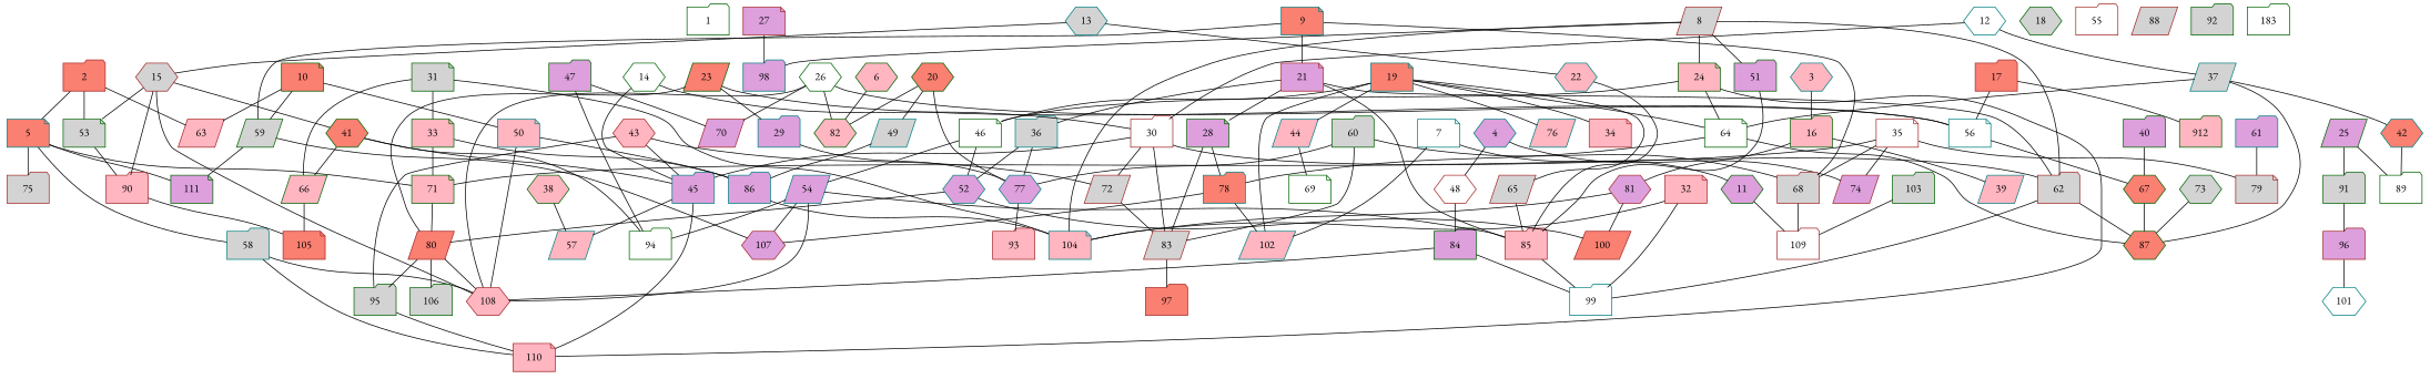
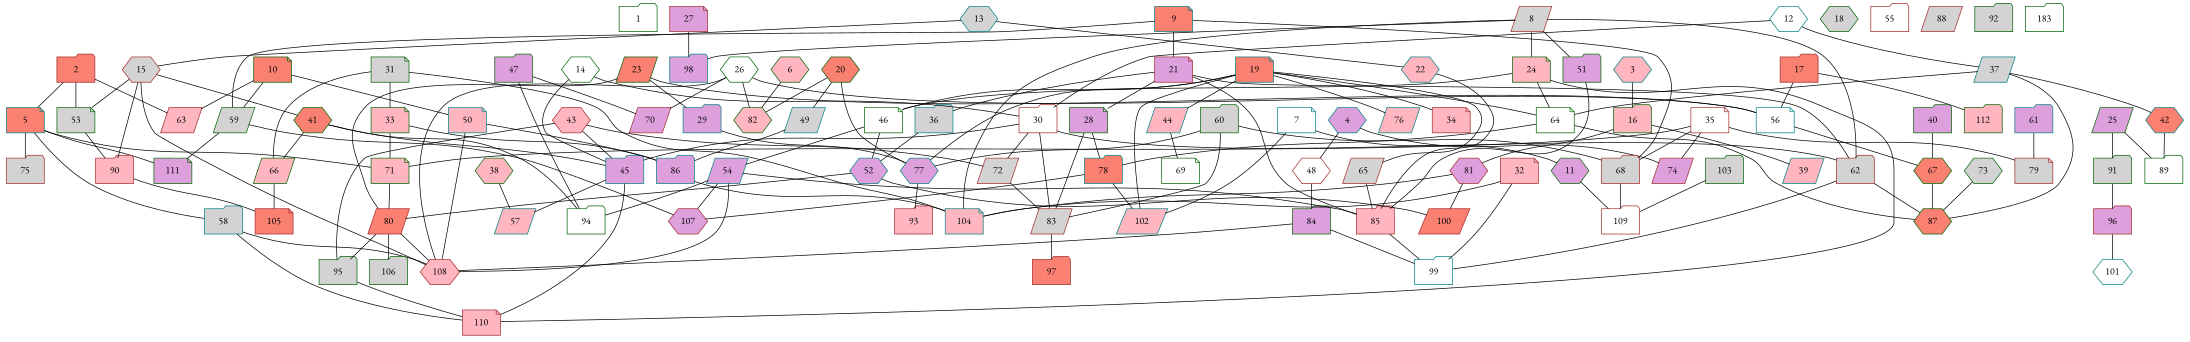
  graph {
    fontname="EB Garamond"
    node [color=darkgreen fillcolor=lightpink fontname="EB Garamond" shape=folder style=filled]
    edge [fontname="EB Garamond"]
    1 [fillcolor=white]
    2 [color=brown fillcolor=salmon]
    5 [color=teal fillcolor=salmon shape=note]
    53 [fillcolor=lightgrey shape=note]
    63 [color=brown shape=parallelogram]
    58 [color=teal fillcolor=lightgrey]
    71 [shape=note]
    75 [color=brown fillcolor=lightgrey]
    111 [fillcolor=plum shape=note]
    90 [color=brown]
    3 [color=teal shape=hexagon]
    16
    39 [color=teal shape=parallelogram]
    81 [color=brown fillcolor=plum shape=hexagon]
    4 [color=teal fillcolor=plum shape=hexagon]
    48 [color=brown fillcolor=white shape=hexagon]
    74 [color=brown fillcolor=plum shape=parallelogram]
    84 [fillcolor=plum]
    108 [color=brown shape=hexagon]
    110 [color=brown shape=note]
    80 [color=brown fillcolor=salmon shape=parallelogram]
    6 [shape=hexagon]
    82 [shape=hexagon]
    7 [color=teal fillcolor=white shape=note]
    11 [fillcolor=plum shape=hexagon]
    102 [color=teal shape=parallelogram]
    109 [color=brown fillcolor=white]
    8 [color=brown fillcolor=lightgrey shape=parallelogram]
    24 [shape=note]
    51 [fillcolor=plum]
    62 [color=brown fillcolor=lightgrey]
    98 [color=teal fillcolor=plum]
    104 [color=teal shape=note]
    46 [fillcolor=white shape=note]
    64 [fillcolor=white shape=note]
    85 [color=brown]
    99 [color=teal fillcolor=white]
    87 [fillcolor=salmon shape=hexagon]
    9 [color=teal fillcolor=salmon shape=note]
    21 [color=brown fillcolor=plum shape=note]
    59 [fillcolor=lightgrey shape=parallelogram]
    68 [color=brown fillcolor=lightgrey]
    28 [fillcolor=plum shape=note]
    36 [color=teal fillcolor=lightgrey]
    107 [color=brown fillcolor=plum shape=hexagon]
    10 [fillcolor=salmon shape=note]
    50 [color=teal shape=note]
    86 [color=teal fillcolor=plum]
    12 [color=teal fillcolor=white shape=hexagon]
    30 [color=brown fillcolor=white]
    37 [color=teal fillcolor=lightgrey shape=parallelogram]
    45 [color=teal fillcolor=plum]
    83 [color=brown fillcolor=lightgrey shape=parallelogram]
    72 [color=brown fillcolor=lightgrey shape=parallelogram]
    42 [color=teal fillcolor=salmon shape=hexagon]
    13 [color=teal fillcolor=lightgrey shape=hexagon]
    15 [color=brown fillcolor=lightgrey shape=hexagon]
    22 [color=teal shape=hexagon]
    41 [fillcolor=salmon shape=hexagon]
    14 [fillcolor=white shape=hexagon]
    57 [color=teal shape=parallelogram]
    66 [shape=parallelogram]
    94 [fillcolor=white]
    105 [color=brown fillcolor=salmon shape=note]
    100 [color=brown fillcolor=salmon shape=parallelogram]
    17 [color=brown fillcolor=salmon]
    56 [color=teal fillcolor=white shape=note]
-   112 [label=912]
+   112
    67 [fillcolor=salmon shape=hexagon]
    18 [fillcolor=lightgrey shape=hexagon]
    19 [color=teal fillcolor=salmon shape=note]
    34 [color=brown shape=note]
    44 [color=teal shape=parallelogram]
    65 [color=brown fillcolor=lightgrey shape=parallelogram]
    76 [color=teal shape=parallelogram]
    77 [color=teal fillcolor=plum shape=hexagon]
    69 [fillcolor=white shape=note]
    52 [color=teal fillcolor=plum shape=hexagon]
    54 [color=teal fillcolor=plum shape=parallelogram]
    78 [color=teal fillcolor=salmon]
    93 [color=brown]
    20 [fillcolor=salmon shape=hexagon]
    49 [color=teal fillcolor=lightgrey shape=parallelogram]
    23 [fillcolor=salmon shape=parallelogram]
    29 [color=teal fillcolor=plum]
    95 [fillcolor=lightgrey]
    106 [fillcolor=lightgrey]
    25 [fillcolor=plum shape=parallelogram]
    89 [fillcolor=white]
    91 [fillcolor=lightgrey]
    96 [color=brown fillcolor=plum]
    26 [fillcolor=white shape=hexagon]
    70 [color=brown fillcolor=plum shape=parallelogram]
    27 [color=brown fillcolor=plum shape=note]
    97 [color=brown fillcolor=salmon]
    31 [fillcolor=lightgrey shape=note]
    33 [shape=note]
    32 [color=brown shape=note]
    35 [color=brown fillcolor=white shape=note]
    79 [color=brown fillcolor=lightgrey shape=note]
    38 [shape=hexagon]
    40 [fillcolor=plum]
    43 [color=brown shape=hexagon]
    47 [fillcolor=plum]
    55 [color=brown fillcolor=white]
    60 [fillcolor=lightgrey]
    61 [color=teal fillcolor=plum]
    73 [fillcolor=lightgrey shape=hexagon]
    88 [color=brown fillcolor=lightgrey shape=parallelogram]
    101 [color=teal fillcolor=white shape=hexagon]
    92 [fillcolor=lightgrey]
    103 [fillcolor=lightgrey]
    n113 [fillcolor=white label=183]
    2 -- 5
    2 -- 53
    2 -- 63
    5 -- 58
    5 -- 71
    5 -- 75
    5 -- 111
    53 -- 90
    58 -- 108
    58 -- 110
    71 -- 80
    90 -- 105
    3 -- 16
    16 -- 39
    16 -- 81
    81 -- 104
    81 -- 100
    4 -- 48
    4 -- 74
    48 -- 84
    84 -- 108
    84 -- 99
    80 -- 108
    80 -- 95
    80 -- 106
    6 -- 82
    7 -- 11
    7 -- 102
    11 -- 109
    8 -- 24
    8 -- 51
    8 -- 62
    8 -- 98
    8 -- 104
    24 -- 110
    24 -- 46
    24 -- 64
    51 -- 85
    62 -- 99
    62 -- 87
    46 -- 52
    46 -- 54
    64 -- 87
    64 -- 78
    85 -- 99
    9 -- 21
    9 -- 59
    9 -- 68
    21 -- 62
    21 -- 85
    21 -- 28
    21 -- 36
    59 -- 111
    59 -- 107
    68 -- 109
    28 -- 83
    28 -- 78
    36 -- 52
    10 -- 63
    10 -- 59
    10 -- 50
    50 -- 108
    50 -- 86
    86 -- 104
    12 -- 30
    12 -- 37
    30 -- 62
    30 -- 45
    30 -- 83
    30 -- 72
    37 -- 64
    37 -- 87
    37 -- 42
    45 -- 110
    45 -- 57
    83 -- 97
    72 -- 83
    42 -- 89
    13 -- 15
    13 -- 22
    15 -- 53
    15 -- 90
    15 -- 108
    15 -- 41
    22 -- 85
    41 -- 45
    41 -- 66
    41 -- 94
    14 -- 30
    14 -- 45
    66 -- 105
    17 -- 56
    17 -- 112
    56 -- 67
    67 -- 87
    19 -- 102
    19 -- 46
    19 -- 64
    19 -- 34
    19 -- 44
    19 -- 65
    19 -- 76
-   36 -- 77
+   19 -- 77
    44 -- 69
    65 -- 85
    77 -- 93
    52 -- 80
    52 -- 100
    54 -- 108
    54 -- 85
    54 -- 107
    54 -- 94
    78 -- 102
    78 -- 107
    20 -- 82
    20 -- 77
    20 -- 49
    49 -- 86
    23 -- 80
    23 -- 56
    23 -- 29
    29 -- 77
    95 -- 110
    25 -- 89
    25 -- 91
    91 -- 96
    96 -- 101
    26 -- 108
    26 -- 82
    26 -- 56
    26 -- 70
    27 -- 98
    31 -- 104
    31 -- 66
    31 -- 33
    33 -- 71
    33 -- 86
    32 -- 104
    32 -- 99
    35 -- 71
    35 -- 74
    35 -- 68
    35 -- 79
    38 -- 57
    40 -- 67
    43 -- 45
    43 -- 72
    43 -- 95
    47 -- 94
    47 -- 70
    60 -- 68
    60 -- 83
    60 -- 77
    61 -- 79
    73 -- 87
    103 -- 109
  }
